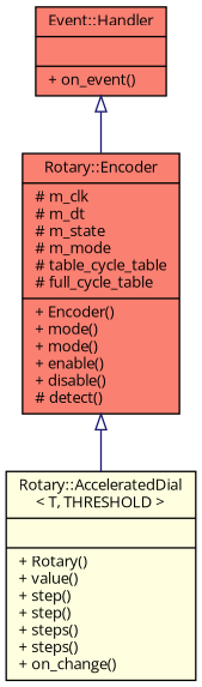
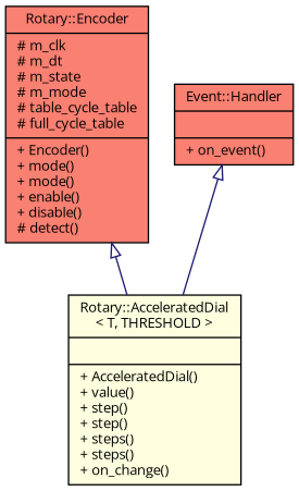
  digraph {
    fontname="Open Sans"
    node [color=black fillcolor=salmon fontname="Open Sans" fontsize=10 shape=record style=filled]
    edge [arrowtail=onormal color=midnightblue dir=back fontname="Open Sans" fontsize=10 labelfontname=Helvetica labelfontsize=10 style=solid]
-   n1 [fillcolor=lightyellow fontcolor=black height=0.2 label="{Rotary::AcceleratedDial\l\< T, THRESHOLD \>\n||+ Rotary()\l+ value()\l+ step()\l+ step()\l+ steps()\l+ steps()\l+ on_change()\l}" width=0.4]
+   n1 [fillcolor=lightyellow fontcolor=black height=0.2 label="{Rotary::AcceleratedDial\l\< T, THRESHOLD \>\n||+ AcceleratedDial()\l+ value()\l+ step()\l+ step()\l+ steps()\l+ steps()\l+ on_change()\l}" width=0.4]
    n2 [height=0.2 label="{Rotary::Encoder\n|# m_clk\l# m_dt\l# m_state\l# m_mode\l# table_cycle_table\l# full_cycle_table\l|+ Encoder()\l+ mode()\l+ mode()\l+ enable()\l+ disable()\l# detect()\l}" width=0.4]
    n3 [height=0.2 label="{Event::Handler\n||+ on_event()\l}" width=0.4]
    n2 -> n1
-   n3 -> n2
+   n3 -> n1
  }
